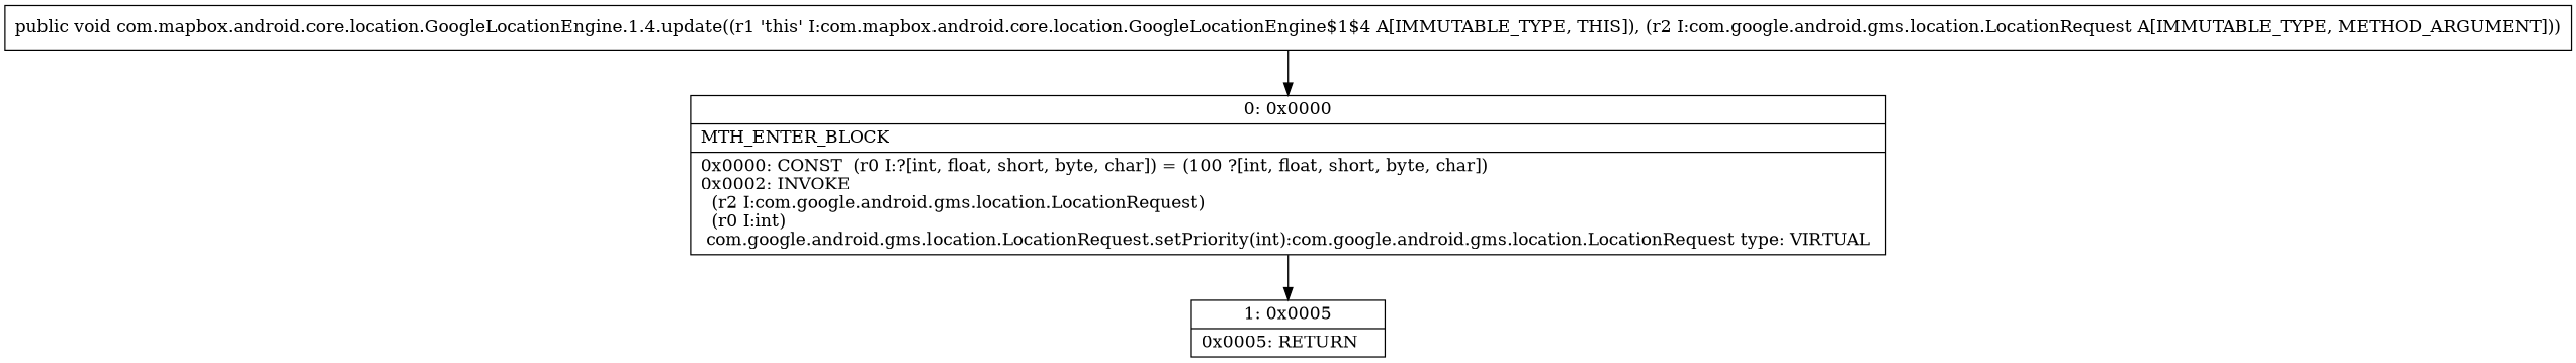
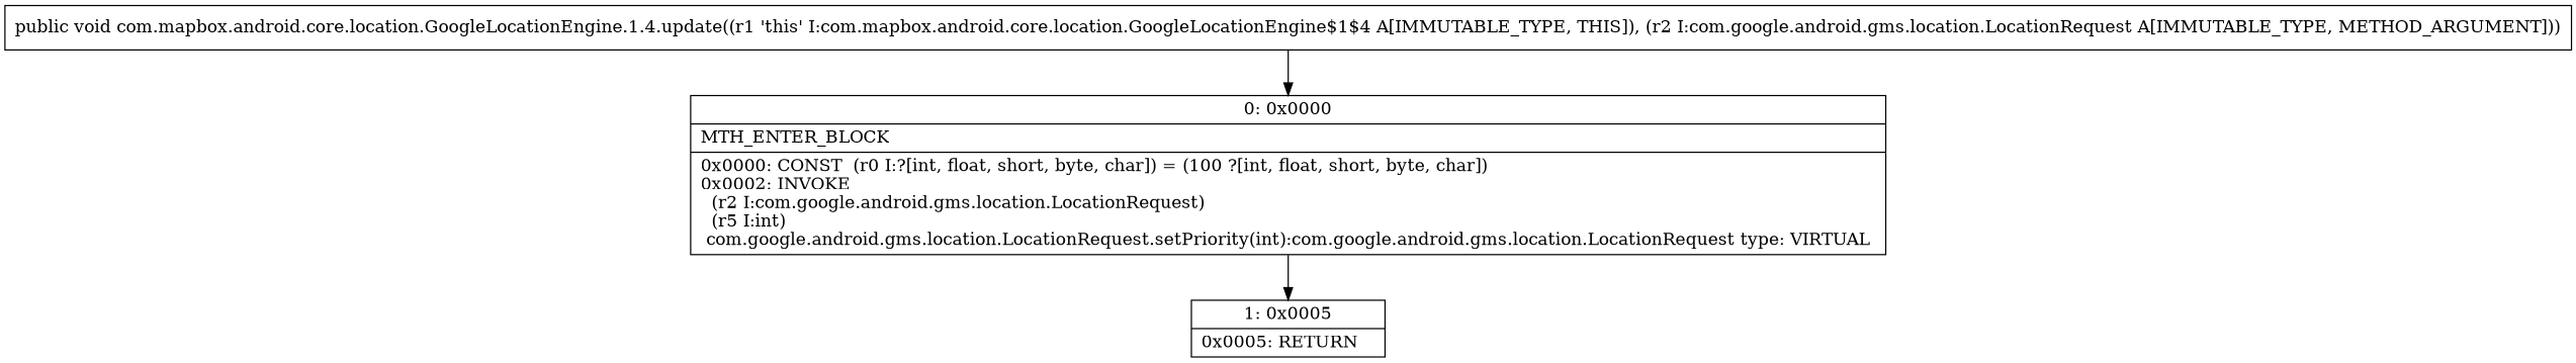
  digraph {
    node [shape=record]
-   n1 [label="{0\:\ 0x0000|MTH_ENTER_BLOCK\l|0x0000: CONST  (r0 I:?[int, float, short, byte, char]) = (100 ?[int, float, short, byte, char]) \l0x0002: INVOKE  \l  (r2 I:com.google.android.gms.location.LocationRequest)\l  (r0 I:int)\l com.google.android.gms.location.LocationRequest.setPriority(int):com.google.android.gms.location.LocationRequest type: VIRTUAL \l}"]
+   n1 [label="{0\:\ 0x0000|MTH_ENTER_BLOCK\l|0x0000: CONST  (r0 I:?[int, float, short, byte, char]) = (100 ?[int, float, short, byte, char]) \l0x0002: INVOKE  \l  (r2 I:com.google.android.gms.location.LocationRequest)\l  (r5 I:int)\l com.google.android.gms.location.LocationRequest.setPriority(int):com.google.android.gms.location.LocationRequest type: VIRTUAL \l}"]
    n2 [label="{1\:\ 0x0005|0x0005: RETURN   \l}"]
    n3 [label="{public void com.mapbox.android.core.location.GoogleLocationEngine.1.4.update((r1 'this' I:com.mapbox.android.core.location.GoogleLocationEngine$1$4 A[IMMUTABLE_TYPE, THIS]), (r2 I:com.google.android.gms.location.LocationRequest A[IMMUTABLE_TYPE, METHOD_ARGUMENT])) }"]
    n1 -> n2
    n3 -> n1
  }
